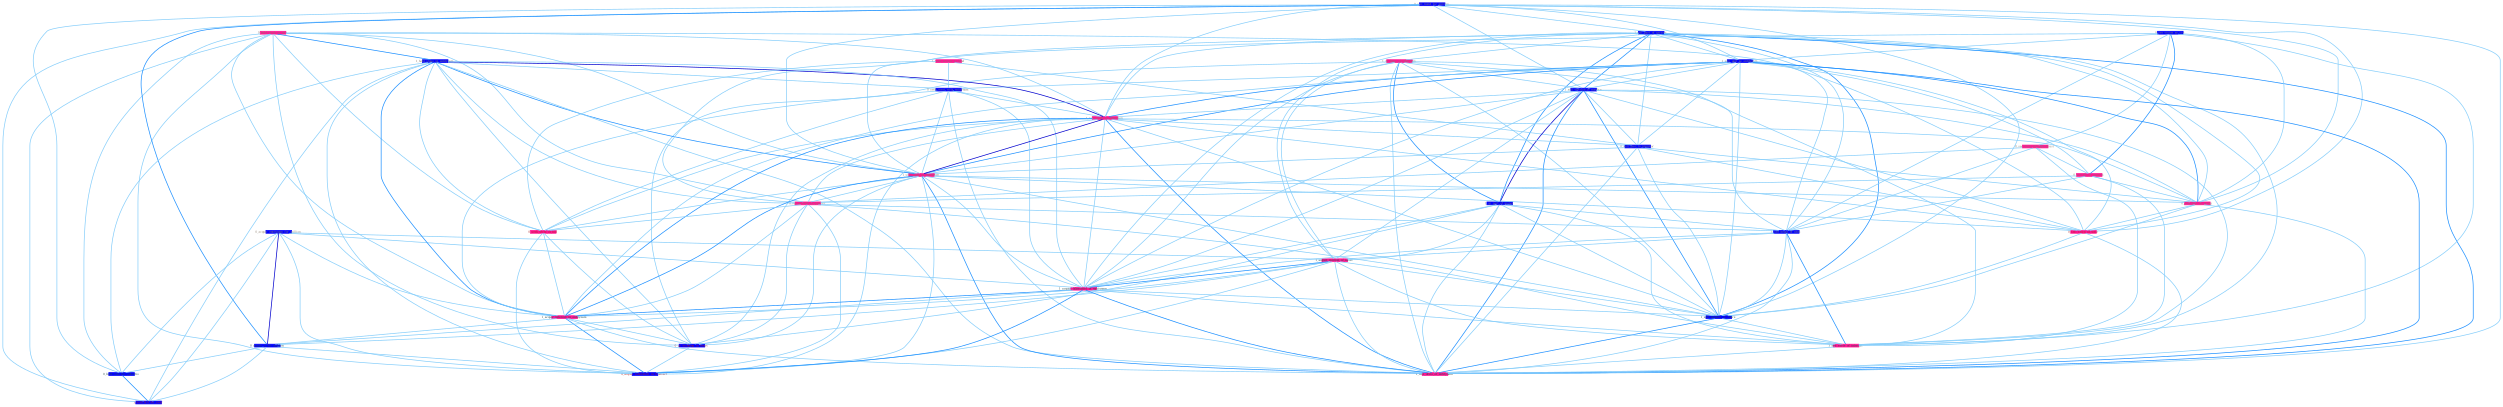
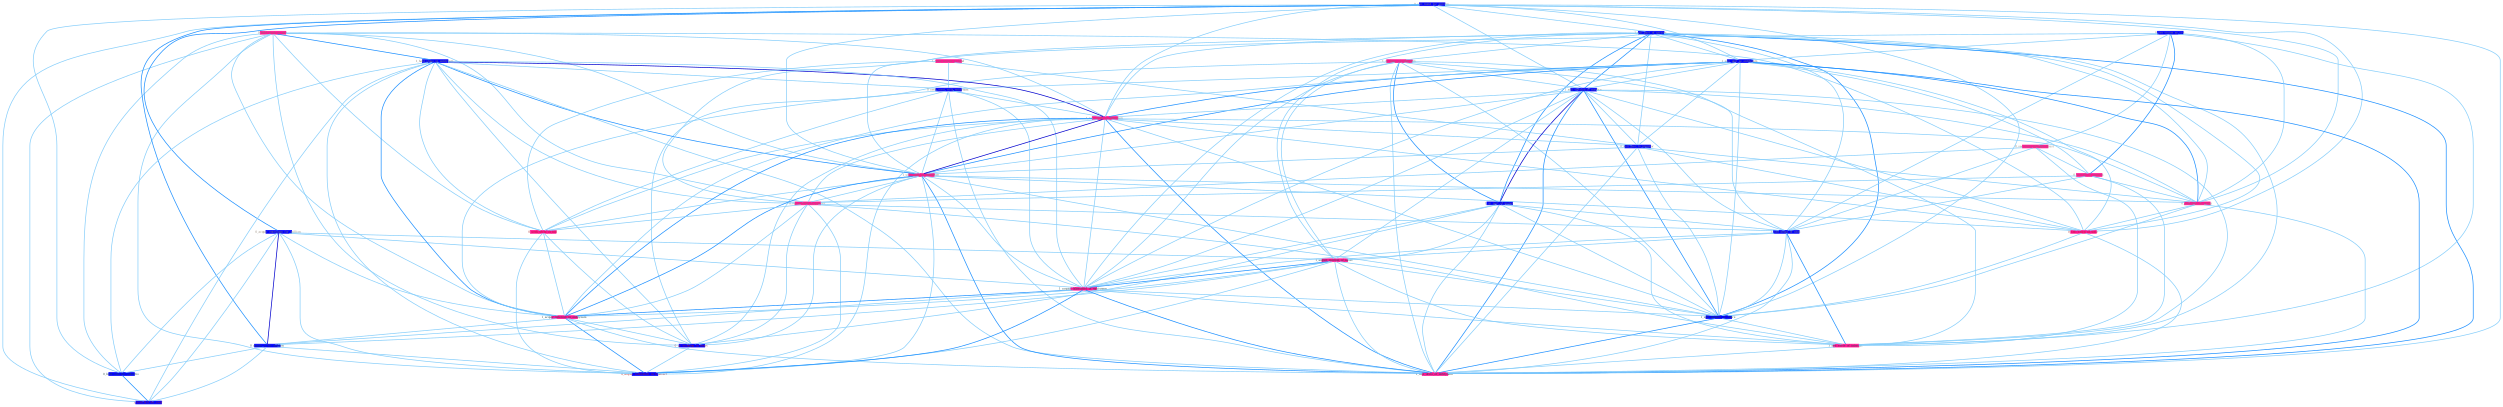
  graph {
    node [color=blue fixedsize=true fontcolor="#8b7d6b" fontsize=4 shape=polygon style=filled]
    edge [color="#87cefa" w=1]
    "0_hold_stock_in_mix " [color=deeppink height=.06 width=.5]
    "0_sell_build_for_million " [height=.06 width=.5]
    "0_acquir_entitynam_for_million " [height=.06 width=.5]
    "1_sell_part_of_carrier " [height=.06 width=.5]
    "1_us_base_of_othernum " [color=deeppink height=.06 width=.5]
    "1_hold_stake_in_entitynam " [height=.06 width=.5]
    "1_seek_access_to_kind " [color=deeppink height=.06 width=.5]
    "0_see_vision_as_cry " [height=.06 width=.5]
    "0_see_them_through_disast " [color=deeppink height=.06 width=.5]
    "1_sell_unit_as_entitynam " [height=.06 width=.5]
    "0_seek_meet_with_entitynam " [height=.06 width=.5]
    "1_sell_version_of_machin " [height=.06 width=.5]
    "1_us_part_of_monei " [height=.06 width=.5]
    "1_sell_stake_in_entitynam " [color=deeppink height=.06 width=.5]
    "0_sell_piec_to_investor " [height=.06 width=.5]
    "1_sell_plant_in_entitynam " [color=deeppink height=.06 width=.5]
    "0_see_thi_as_exercis " [color=deeppink height=.06 width=.5]
    "0_sell_busi_as_group " [color=deeppink height=.06 width=.5]
    "0_see_growth_in_quarter " [color=deeppink height=.06 width=.5]
    "1_see_begin_of_shift " [height=.06 width=.5]
    "0_seek_term_in_bid " [color=deeppink fontcolor="#b22222" height=.06 width=.5]
    "0_us_techniqu_in_heart " [fontcolor="#b22222" height=.06 width=.5]
    "0_acquir_laboratori_in_transact " [fontcolor="#b22222" height=.06 width=.5]
    "0_sell_stock_at_time " [color=deeppink fontcolor="#b22222" height=.06 width=.5]
    "1_hold_bill_for_year " [fontcolor="#b22222" height=.06 width=.5]
    "1_acquir_interest_in_entitynam " [color=deeppink fontcolor="#2f4f4f" height=.06 width=.5]
    "0_hold_rate_for_advertis " [fontcolor="#2f4f4f" height=.06 width=.5]
    "0_acquir_it_for_million " [fontcolor="#2f4f4f" height=.06 width=.5]
    "1_sell_number_of_share " [fontcolor="#2f4f4f" height=.06 width=.5]
    "1_sell_divis_of_entitynam " [color=deeppink fontcolor="#2f4f4f" height=.06 width=.5]
    "1_acquir_million_of_asset " [color=deeppink fontcolor="#2f4f4f" height=.06 width=.5]
    "1_acquir_laboratori_of_entitynam " [color=deeppink fontcolor="#2f4f4f" height=.06 width=.5]
    "1_see_reviv_of_interest " [color=deeppink fontcolor="#2f4f4f" height=.06 width=.5]
    subgraph sub_1 {
      "0_hold_stock_in_mix "
      "0_sell_build_for_million "
      "0_acquir_entitynam_for_million "
      "1_sell_part_of_carrier "
      "1_us_base_of_othernum "
      "1_hold_stake_in_entitynam "
      "1_seek_access_to_kind "
      "0_see_vision_as_cry "
      "0_see_them_through_disast "
      "1_sell_unit_as_entitynam "
      "0_seek_meet_with_entitynam "
      "1_sell_version_of_machin "
      "1_us_part_of_monei "
      "1_sell_stake_in_entitynam "
      "0_sell_piec_to_investor "
      "1_sell_plant_in_entitynam "
      "0_see_thi_as_exercis "
      "0_sell_busi_as_group "
      "0_see_growth_in_quarter "
      "1_see_begin_of_shift "
    }
    subgraph sub_2 {
      "0_seek_term_in_bid "
      "0_us_techniqu_in_heart "
      "0_acquir_laboratori_in_transact "
      "0_sell_stock_at_time "
      "1_hold_bill_for_year "
    }
    "0_hold_stock_in_mix " -- "1_hold_stake_in_entitynam " [color="#1e90ff" w=2]
    "0_hold_stock_in_mix " -- "1_sell_stake_in_entitynam "
    "0_hold_stock_in_mix " -- "1_sell_plant_in_entitynam "
    "0_hold_stock_in_mix " -- "0_see_growth_in_quarter "
    "0_hold_stock_in_mix " -- "0_seek_term_in_bid "
    "0_hold_stock_in_mix " -- "0_us_techniqu_in_heart "
    "0_hold_stock_in_mix " -- "0_acquir_laboratori_in_transact "
    "0_hold_stock_in_mix " -- "0_sell_stock_at_time "
    "0_hold_stock_in_mix " -- "1_hold_bill_for_year "
    "0_hold_stock_in_mix " -- "1_acquir_interest_in_entitynam "
    "0_hold_stock_in_mix " -- "0_hold_rate_for_advertis "
+   "0_sell_build_for_million " -- "0_acquir_entitynam_for_million " [color="#1e90ff" w=2]
    "0_sell_build_for_million " -- "1_sell_part_of_carrier "
    "0_sell_build_for_million " -- "1_sell_unit_as_entitynam "
    "0_sell_build_for_million " -- "1_sell_version_of_machin "
    "0_sell_build_for_million " -- "1_sell_stake_in_entitynam "
    "0_sell_build_for_million " -- "1_sell_plant_in_entitynam "
    "0_sell_build_for_million " -- "0_sell_busi_as_group "
    "0_sell_build_for_million " -- "0_sell_stock_at_time "
    "0_sell_build_for_million " -- "1_hold_bill_for_year "
    "0_sell_build_for_million " -- "0_hold_rate_for_advertis "
    "0_sell_build_for_million " -- "0_acquir_it_for_million " [color="#1e90ff" w=2]
    "0_sell_build_for_million " -- "1_sell_number_of_share "
    "0_sell_build_for_million " -- "1_sell_divis_of_entitynam "
    "0_acquir_entitynam_for_million " -- "0_acquir_laboratori_in_transact "
    "0_acquir_entitynam_for_million " -- "1_hold_bill_for_year "
    "0_acquir_entitynam_for_million " -- "1_acquir_interest_in_entitynam "
    "0_acquir_entitynam_for_million " -- "0_hold_rate_for_advertis "
    "0_acquir_entitynam_for_million " -- "0_acquir_it_for_million " [color="#0000cd" w=3]
    "0_acquir_entitynam_for_million " -- "1_acquir_million_of_asset "
    "0_acquir_entitynam_for_million " -- "1_acquir_laboratori_of_entitynam "
    "1_sell_part_of_carrier " -- "1_us_base_of_othernum "
    "1_sell_part_of_carrier " -- "1_sell_unit_as_entitynam "
    "1_sell_part_of_carrier " -- "1_sell_version_of_machin " [color="#1e90ff" w=2]
    "1_sell_part_of_carrier " -- "1_us_part_of_monei " [color="#1e90ff" w=2]
    "1_sell_part_of_carrier " -- "1_sell_stake_in_entitynam "
    "1_sell_part_of_carrier " -- "0_sell_piec_to_investor "
    "1_sell_part_of_carrier " -- "1_sell_plant_in_entitynam "
    "1_sell_part_of_carrier " -- "0_sell_busi_as_group "
    "1_sell_part_of_carrier " -- "1_see_begin_of_shift "
    "1_sell_part_of_carrier " -- "0_sell_stock_at_time "
    "1_sell_part_of_carrier " -- "1_sell_number_of_share " [color="#1e90ff" w=2]
    "1_sell_part_of_carrier " -- "1_sell_divis_of_entitynam " [color="#1e90ff" w=2]
    "1_sell_part_of_carrier " -- "1_acquir_million_of_asset "
    "1_sell_part_of_carrier " -- "1_acquir_laboratori_of_entitynam "
    "1_sell_part_of_carrier " -- "1_see_reviv_of_interest "
    "1_us_base_of_othernum " -- "1_sell_version_of_machin "
    "1_us_base_of_othernum " -- "1_us_part_of_monei " [color="#1e90ff" w=2]
    "1_us_base_of_othernum " -- "1_see_begin_of_shift "
    "1_us_base_of_othernum " -- "0_us_techniqu_in_heart "
    "1_us_base_of_othernum " -- "1_sell_number_of_share "
    "1_us_base_of_othernum " -- "1_sell_divis_of_entitynam "
    "1_us_base_of_othernum " -- "1_acquir_million_of_asset "
    "1_us_base_of_othernum " -- "1_acquir_laboratori_of_entitynam "
    "1_us_base_of_othernum " -- "1_see_reviv_of_interest "
    "1_hold_stake_in_entitynam " -- "0_seek_meet_with_entitynam "
    "1_hold_stake_in_entitynam " -- "1_sell_stake_in_entitynam " [color="#0000cd" w=3]
    "1_hold_stake_in_entitynam " -- "1_sell_plant_in_entitynam " [color="#1e90ff" w=2]
    "1_hold_stake_in_entitynam " -- "0_see_growth_in_quarter "
    "1_hold_stake_in_entitynam " -- "0_seek_term_in_bid "
    "1_hold_stake_in_entitynam " -- "0_us_techniqu_in_heart "
    "1_hold_stake_in_entitynam " -- "0_acquir_laboratori_in_transact "
    "1_hold_stake_in_entitynam " -- "1_hold_bill_for_year "
    "1_hold_stake_in_entitynam " -- "1_acquir_interest_in_entitynam " [color="#1e90ff" w=2]
    "1_hold_stake_in_entitynam " -- "0_hold_rate_for_advertis "
    "1_hold_stake_in_entitynam " -- "1_sell_divis_of_entitynam "
    "1_hold_stake_in_entitynam " -- "1_acquir_laboratori_of_entitynam "
    "1_seek_access_to_kind " -- "0_seek_meet_with_entitynam "
    "1_seek_access_to_kind " -- "0_sell_piec_to_investor "
    "1_seek_access_to_kind " -- "0_seek_term_in_bid "
    "0_see_vision_as_cry " -- "0_see_them_through_disast "
    "0_see_vision_as_cry " -- "1_sell_unit_as_entitynam "
    "0_see_vision_as_cry " -- "0_see_thi_as_exercis " [color="#1e90ff" w=2]
    "0_see_vision_as_cry " -- "0_sell_busi_as_group "
    "0_see_vision_as_cry " -- "0_see_growth_in_quarter "
    "0_see_vision_as_cry " -- "1_see_begin_of_shift "
    "0_see_vision_as_cry " -- "1_see_reviv_of_interest "
    "0_see_them_through_disast " -- "0_see_thi_as_exercis "
    "0_see_them_through_disast " -- "0_see_growth_in_quarter "
    "0_see_them_through_disast " -- "1_see_begin_of_shift "
    "0_see_them_through_disast " -- "1_see_reviv_of_interest "
    "1_sell_unit_as_entitynam " -- "0_seek_meet_with_entitynam "
    "1_sell_unit_as_entitynam " -- "1_sell_version_of_machin "
    "1_sell_unit_as_entitynam " -- "1_sell_stake_in_entitynam " [color="#1e90ff" w=2]
    "1_sell_unit_as_entitynam " -- "0_sell_piec_to_investor "
    "1_sell_unit_as_entitynam " -- "1_sell_plant_in_entitynam " [color="#1e90ff" w=2]
    "1_sell_unit_as_entitynam " -- "0_see_thi_as_exercis "
    "1_sell_unit_as_entitynam " -- "0_sell_busi_as_group " [color="#1e90ff" w=2]
    "1_sell_unit_as_entitynam " -- "0_sell_stock_at_time "
    "1_sell_unit_as_entitynam " -- "1_acquir_interest_in_entitynam "
    "1_sell_unit_as_entitynam " -- "1_sell_number_of_share "
    "1_sell_unit_as_entitynam " -- "1_sell_divis_of_entitynam " [color="#1e90ff" w=2]
    "1_sell_unit_as_entitynam " -- "1_acquir_laboratori_of_entitynam "
    "0_seek_meet_with_entitynam " -- "1_sell_stake_in_entitynam "
    "0_seek_meet_with_entitynam " -- "1_sell_plant_in_entitynam "
    "0_seek_meet_with_entitynam " -- "0_seek_term_in_bid "
    "0_seek_meet_with_entitynam " -- "1_acquir_interest_in_entitynam "
    "0_seek_meet_with_entitynam " -- "1_sell_divis_of_entitynam "
    "0_seek_meet_with_entitynam " -- "1_acquir_laboratori_of_entitynam "
    "1_sell_version_of_machin " -- "1_us_part_of_monei " [color="#0000cd"]
    "1_sell_version_of_machin " -- "1_sell_stake_in_entitynam "
    "1_sell_version_of_machin " -- "0_sell_piec_to_investor "
    "1_sell_version_of_machin " -- "1_sell_plant_in_entitynam "
    "1_sell_version_of_machin " -- "0_sell_busi_as_group "
-   "1_sell_unit_as_entitynam " -- "1_see_begin_of_shift "
+   "1_sell_version_of_machin " -- "1_see_begin_of_shift "
    "1_sell_version_of_machin " -- "0_sell_stock_at_time "
    "1_sell_version_of_machin " -- "1_sell_number_of_share " [color="#1e90ff" w=2]
    "1_sell_version_of_machin " -- "1_sell_divis_of_entitynam " [color="#1e90ff" w=2]
    "1_sell_version_of_machin " -- "1_acquir_million_of_asset "
    "1_sell_version_of_machin " -- "1_acquir_laboratori_of_entitynam "
    "1_sell_version_of_machin " -- "1_see_reviv_of_interest "
    "1_us_part_of_monei " -- "1_see_begin_of_shift "
    "1_us_part_of_monei " -- "0_us_techniqu_in_heart "
    "1_us_part_of_monei " -- "1_sell_number_of_share "
    "1_us_part_of_monei " -- "1_sell_divis_of_entitynam "
    "1_us_part_of_monei " -- "1_acquir_million_of_asset "
    "1_us_part_of_monei " -- "1_acquir_laboratori_of_entitynam "
    "1_us_part_of_monei " -- "1_see_reviv_of_interest "
    "1_sell_stake_in_entitynam " -- "0_sell_piec_to_investor "
    "1_sell_stake_in_entitynam " -- "1_sell_plant_in_entitynam " [color="#0000cd" w=3]
    "1_sell_stake_in_entitynam " -- "0_sell_busi_as_group "
    "1_sell_stake_in_entitynam " -- "0_see_growth_in_quarter "
    "1_sell_stake_in_entitynam " -- "0_seek_term_in_bid "
    "1_sell_stake_in_entitynam " -- "0_us_techniqu_in_heart "
    "1_sell_stake_in_entitynam " -- "0_acquir_laboratori_in_transact "
    "1_sell_stake_in_entitynam " -- "0_sell_stock_at_time "
    "1_sell_stake_in_entitynam " -- "1_acquir_interest_in_entitynam " [color="#1e90ff" w=2]
    "1_sell_stake_in_entitynam " -- "1_sell_number_of_share "
    "1_sell_stake_in_entitynam " -- "1_sell_divis_of_entitynam " [color="#1e90ff" w=2]
    "1_sell_stake_in_entitynam " -- "1_acquir_laboratori_of_entitynam "
    "0_sell_piec_to_investor " -- "1_sell_plant_in_entitynam "
    "0_sell_piec_to_investor " -- "0_sell_busi_as_group "
    "0_sell_piec_to_investor " -- "0_sell_stock_at_time "
    "0_sell_piec_to_investor " -- "1_sell_number_of_share "
    "0_sell_piec_to_investor " -- "1_sell_divis_of_entitynam "
    "1_sell_plant_in_entitynam " -- "0_sell_busi_as_group "
    "1_sell_plant_in_entitynam " -- "0_see_growth_in_quarter "
    "1_sell_plant_in_entitynam " -- "0_seek_term_in_bid "
    "1_sell_plant_in_entitynam " -- "0_us_techniqu_in_heart "
    "1_sell_plant_in_entitynam " -- "0_acquir_laboratori_in_transact "
    "1_sell_plant_in_entitynam " -- "0_sell_stock_at_time "
    "1_sell_plant_in_entitynam " -- "1_acquir_interest_in_entitynam " [color="#1e90ff" w=2]
    "1_sell_plant_in_entitynam " -- "1_sell_number_of_share "
    "1_sell_plant_in_entitynam " -- "1_sell_divis_of_entitynam " [color="#1e90ff" w=2]
    "1_sell_plant_in_entitynam " -- "1_acquir_laboratori_of_entitynam "
    "0_see_thi_as_exercis " -- "0_sell_busi_as_group "
    "0_see_thi_as_exercis " -- "0_see_growth_in_quarter "
    "0_see_thi_as_exercis " -- "1_see_begin_of_shift "
    "0_see_thi_as_exercis " -- "1_see_reviv_of_interest "
    "0_sell_busi_as_group " -- "0_sell_stock_at_time "
    "0_sell_busi_as_group " -- "1_sell_number_of_share "
    "0_sell_busi_as_group " -- "1_sell_divis_of_entitynam "
    "0_see_growth_in_quarter " -- "1_see_begin_of_shift "
    "0_see_growth_in_quarter " -- "0_seek_term_in_bid "
    "0_see_growth_in_quarter " -- "0_us_techniqu_in_heart "
    "0_see_growth_in_quarter " -- "0_acquir_laboratori_in_transact "
    "0_see_growth_in_quarter " -- "1_acquir_interest_in_entitynam "
    "0_see_growth_in_quarter " -- "1_see_reviv_of_interest "
    "1_see_begin_of_shift " -- "1_sell_number_of_share "
    "1_see_begin_of_shift " -- "1_sell_divis_of_entitynam "
    "1_see_begin_of_shift " -- "1_acquir_million_of_asset "
    "1_see_begin_of_shift " -- "1_acquir_laboratori_of_entitynam "
    "1_see_begin_of_shift " -- "1_see_reviv_of_interest " [color="#1e90ff" w=2]
    "0_seek_term_in_bid " -- "0_us_techniqu_in_heart "
    "0_seek_term_in_bid " -- "0_acquir_laboratori_in_transact "
    "0_seek_term_in_bid " -- "1_acquir_interest_in_entitynam "
    "0_us_techniqu_in_heart " -- "0_acquir_laboratori_in_transact "
    "0_sell_stock_at_time " -- "1_sell_number_of_share "
    "0_sell_stock_at_time " -- "1_sell_divis_of_entitynam "
    "1_acquir_interest_in_entitynam " -- "0_us_techniqu_in_heart "
    "1_acquir_interest_in_entitynam " -- "0_acquir_laboratori_in_transact " [color="#1e90ff" w=2]
    "1_acquir_interest_in_entitynam " -- "0_acquir_it_for_million "
    "1_acquir_interest_in_entitynam " -- "1_sell_divis_of_entitynam "
    "0_hold_rate_for_advertis " -- "1_hold_bill_for_year " [color="#1e90ff" w=2]
    "0_acquir_it_for_million " -- "0_acquir_laboratori_in_transact "
    "0_acquir_it_for_million " -- "1_hold_bill_for_year "
    "0_acquir_it_for_million " -- "0_hold_rate_for_advertis "
    "1_sell_number_of_share " -- "1_sell_divis_of_entitynam " [color="#1e90ff" w=2]
    "1_sell_number_of_share " -- "1_see_reviv_of_interest "
    "1_acquir_million_of_asset " -- "0_acquir_laboratori_in_transact "
    "1_acquir_million_of_asset " -- "1_acquir_interest_in_entitynam "
    "1_acquir_million_of_asset " -- "0_acquir_it_for_million "
    "1_acquir_million_of_asset " -- "1_sell_number_of_share "
    "1_acquir_million_of_asset " -- "1_sell_divis_of_entitynam "
    "1_acquir_million_of_asset " -- "1_acquir_laboratori_of_entitynam " [color="#1e90ff" w=2]
    "1_acquir_million_of_asset " -- "1_see_reviv_of_interest "
    "1_acquir_laboratori_of_entitynam " -- "0_acquir_laboratori_in_transact " [color="#1e90ff" w=2]
    "1_acquir_laboratori_of_entitynam " -- "1_acquir_interest_in_entitynam " [color="#1e90ff" w=2]
    "1_acquir_laboratori_of_entitynam " -- "0_acquir_it_for_million "
    "1_acquir_laboratori_of_entitynam " -- "1_sell_number_of_share "
    "1_acquir_laboratori_of_entitynam " -- "1_sell_divis_of_entitynam " [color="#1e90ff" w=2]
    "1_acquir_laboratori_of_entitynam " -- "1_see_reviv_of_interest "
    "1_see_reviv_of_interest " -- "1_sell_divis_of_entitynam "
  }
